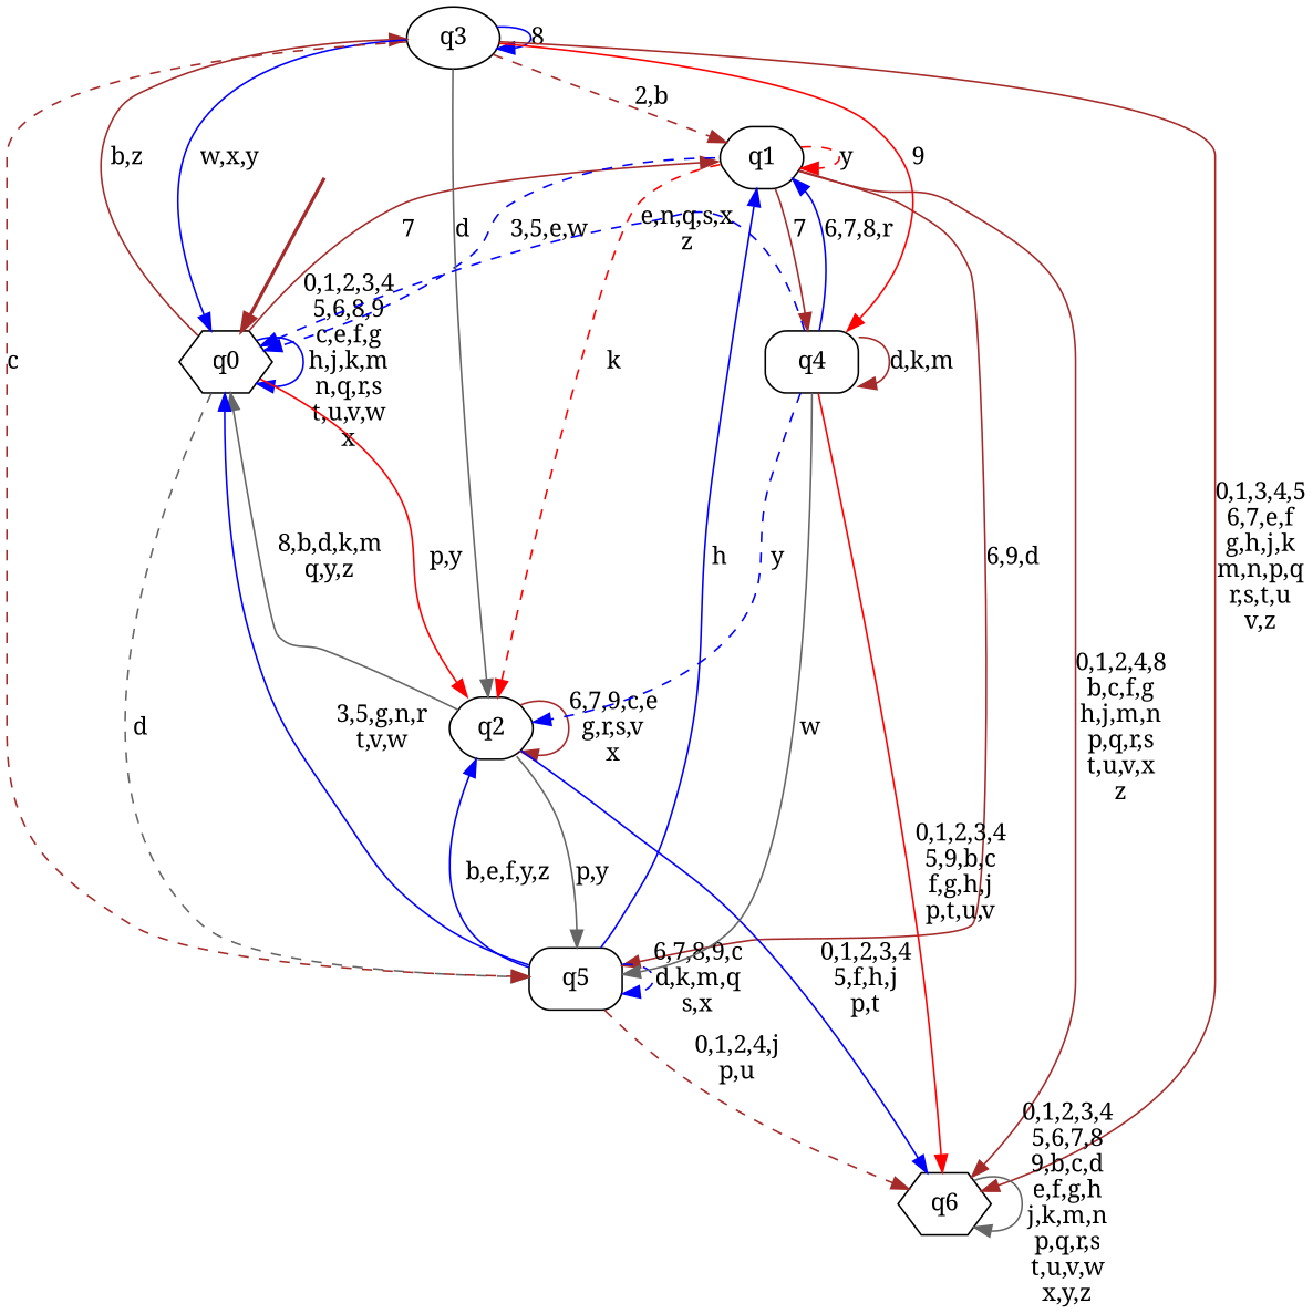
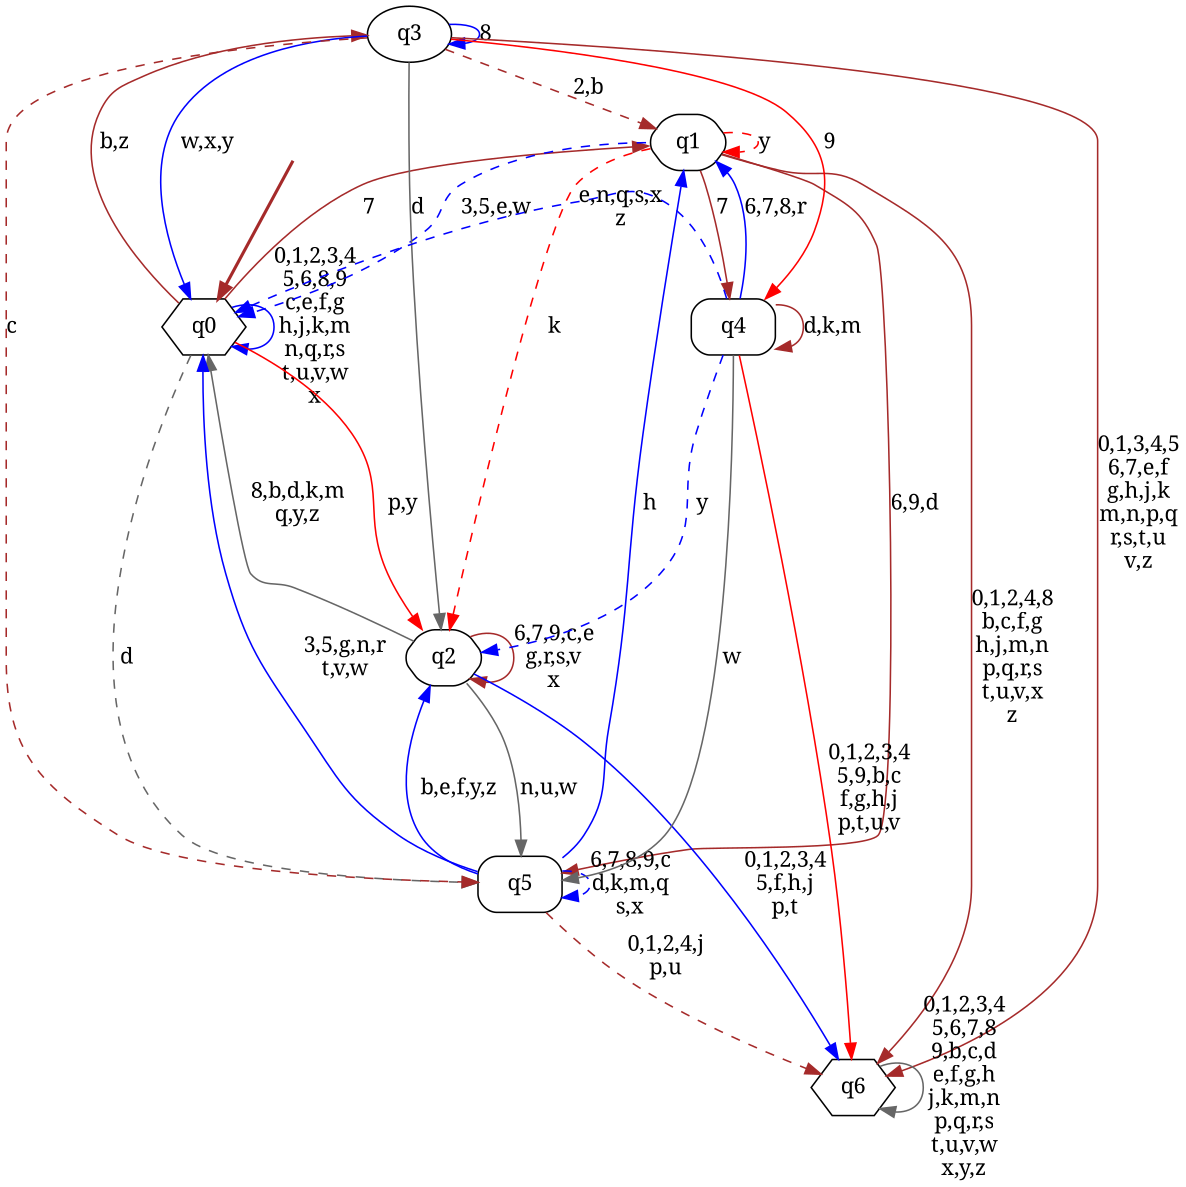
  digraph {
    fontname="Noto Serif"
    rankdir=TB
    node [fontname="Noto Serif" shape=hexagon style="rounded,filled" color=black fillcolor=white]
    edge [color=brown fontname="Noto Serif" style=solid]
    __start0 [height=0 shape=none style=invis width=0 color="" fillcolor=""]
    n2 [label=q0 style=filled]
    n3 [label=q1]
    n4 [label=q2]
    n5 [label=q3 shape=ellipse style=filled]
    n6 [label=q5 shape=box]
    n7 [label=q4 shape=box]
    n8 [label=q6 style=filled]
    subgraph cluster_1 {
      nodesep=0.15
      ranksep=0.15
      style=invis
      __start0
      n2
    }
    __start0 -> n2 [penwidth=2]
    n2 -> n2 [color=blue label="0,1,2,3,4\n5,6,8,9\nc,e,f,g\nh,j,k,m\nn,q,r,s\nt,u,v,w\nx"]
    n2 -> n3 [label=7]
    n2 -> n4 [color=red label="p,y"]
    n2 -> n5 [label="b,z"]
    n2 -> n6 [color=gray40 label=d style=dashed]
    n3 -> n2 [color=blue label="3,5,e,w" style=dashed]
    n3 -> n3 [color=red label=y style=dashed]
    n3 -> n4 [color=red label=k style=dashed]
    n3 -> n6 [label="6,9,d"]
    n3 -> n7 [label=7]
    n3 -> n8 [label="0,1,2,4,8\nb,c,f,g\nh,j,m,n\np,q,r,s\nt,u,v,x\nz"]
    n4 -> n2 [color=gray40 label="8,b,d,k,m\nq,y,z"]
    n4 -> n4 [label="6,7,9,c,e\ng,r,s,v\nx"]
-   n4 -> n6 [color=gray40 label="p,y"]
+   n4 -> n6 [color=gray40 label="n,u,w"]
    n4 -> n8 [color=blue label="0,1,2,3,4\n5,f,h,j\np,t"]
    n5 -> n2 [color=blue label="w,x,y"]
    n5 -> n3 [label="2,b" style=dashed]
    n5 -> n4 [color=gray40 label=d]
    n5 -> n5 [color=blue label=8]
    n5 -> n6 [label=c style=dashed]
    n5 -> n7 [color=red label=9]
    n5 -> n8 [label="0,1,3,4,5\n6,7,e,f\ng,h,j,k\nm,n,p,q\nr,s,t,u\nv,z"]
    n6 -> n2 [color=blue label="3,5,g,n,r\nt,v,w"]
    n6 -> n3 [color=blue label=h]
    n6 -> n4 [color=blue label="b,e,f,y,z"]
    n6 -> n6 [color=blue label="6,7,8,9,c\nd,k,m,q\ns,x" style=dashed]
    n6 -> n8 [label="0,1,2,4,j\np,u" style=dashed]
    n7 -> n2 [color=blue label="e,n,q,s,x\nz" style=dashed]
    n7 -> n3 [color=blue label="6,7,8,r"]
    n7 -> n4 [color=blue label=y style=dashed]
    n7 -> n6 [color=gray40 label=w]
    n7 -> n7 [label="d,k,m"]
    n7 -> n8 [color=red label="0,1,2,3,4\n5,9,b,c\nf,g,h,j\np,t,u,v"]
    n8 -> n8 [color=gray40 label="0,1,2,3,4\n5,6,7,8\n9,b,c,d\ne,f,g,h\nj,k,m,n\np,q,r,s\nt,u,v,w\nx,y,z"]
  }
